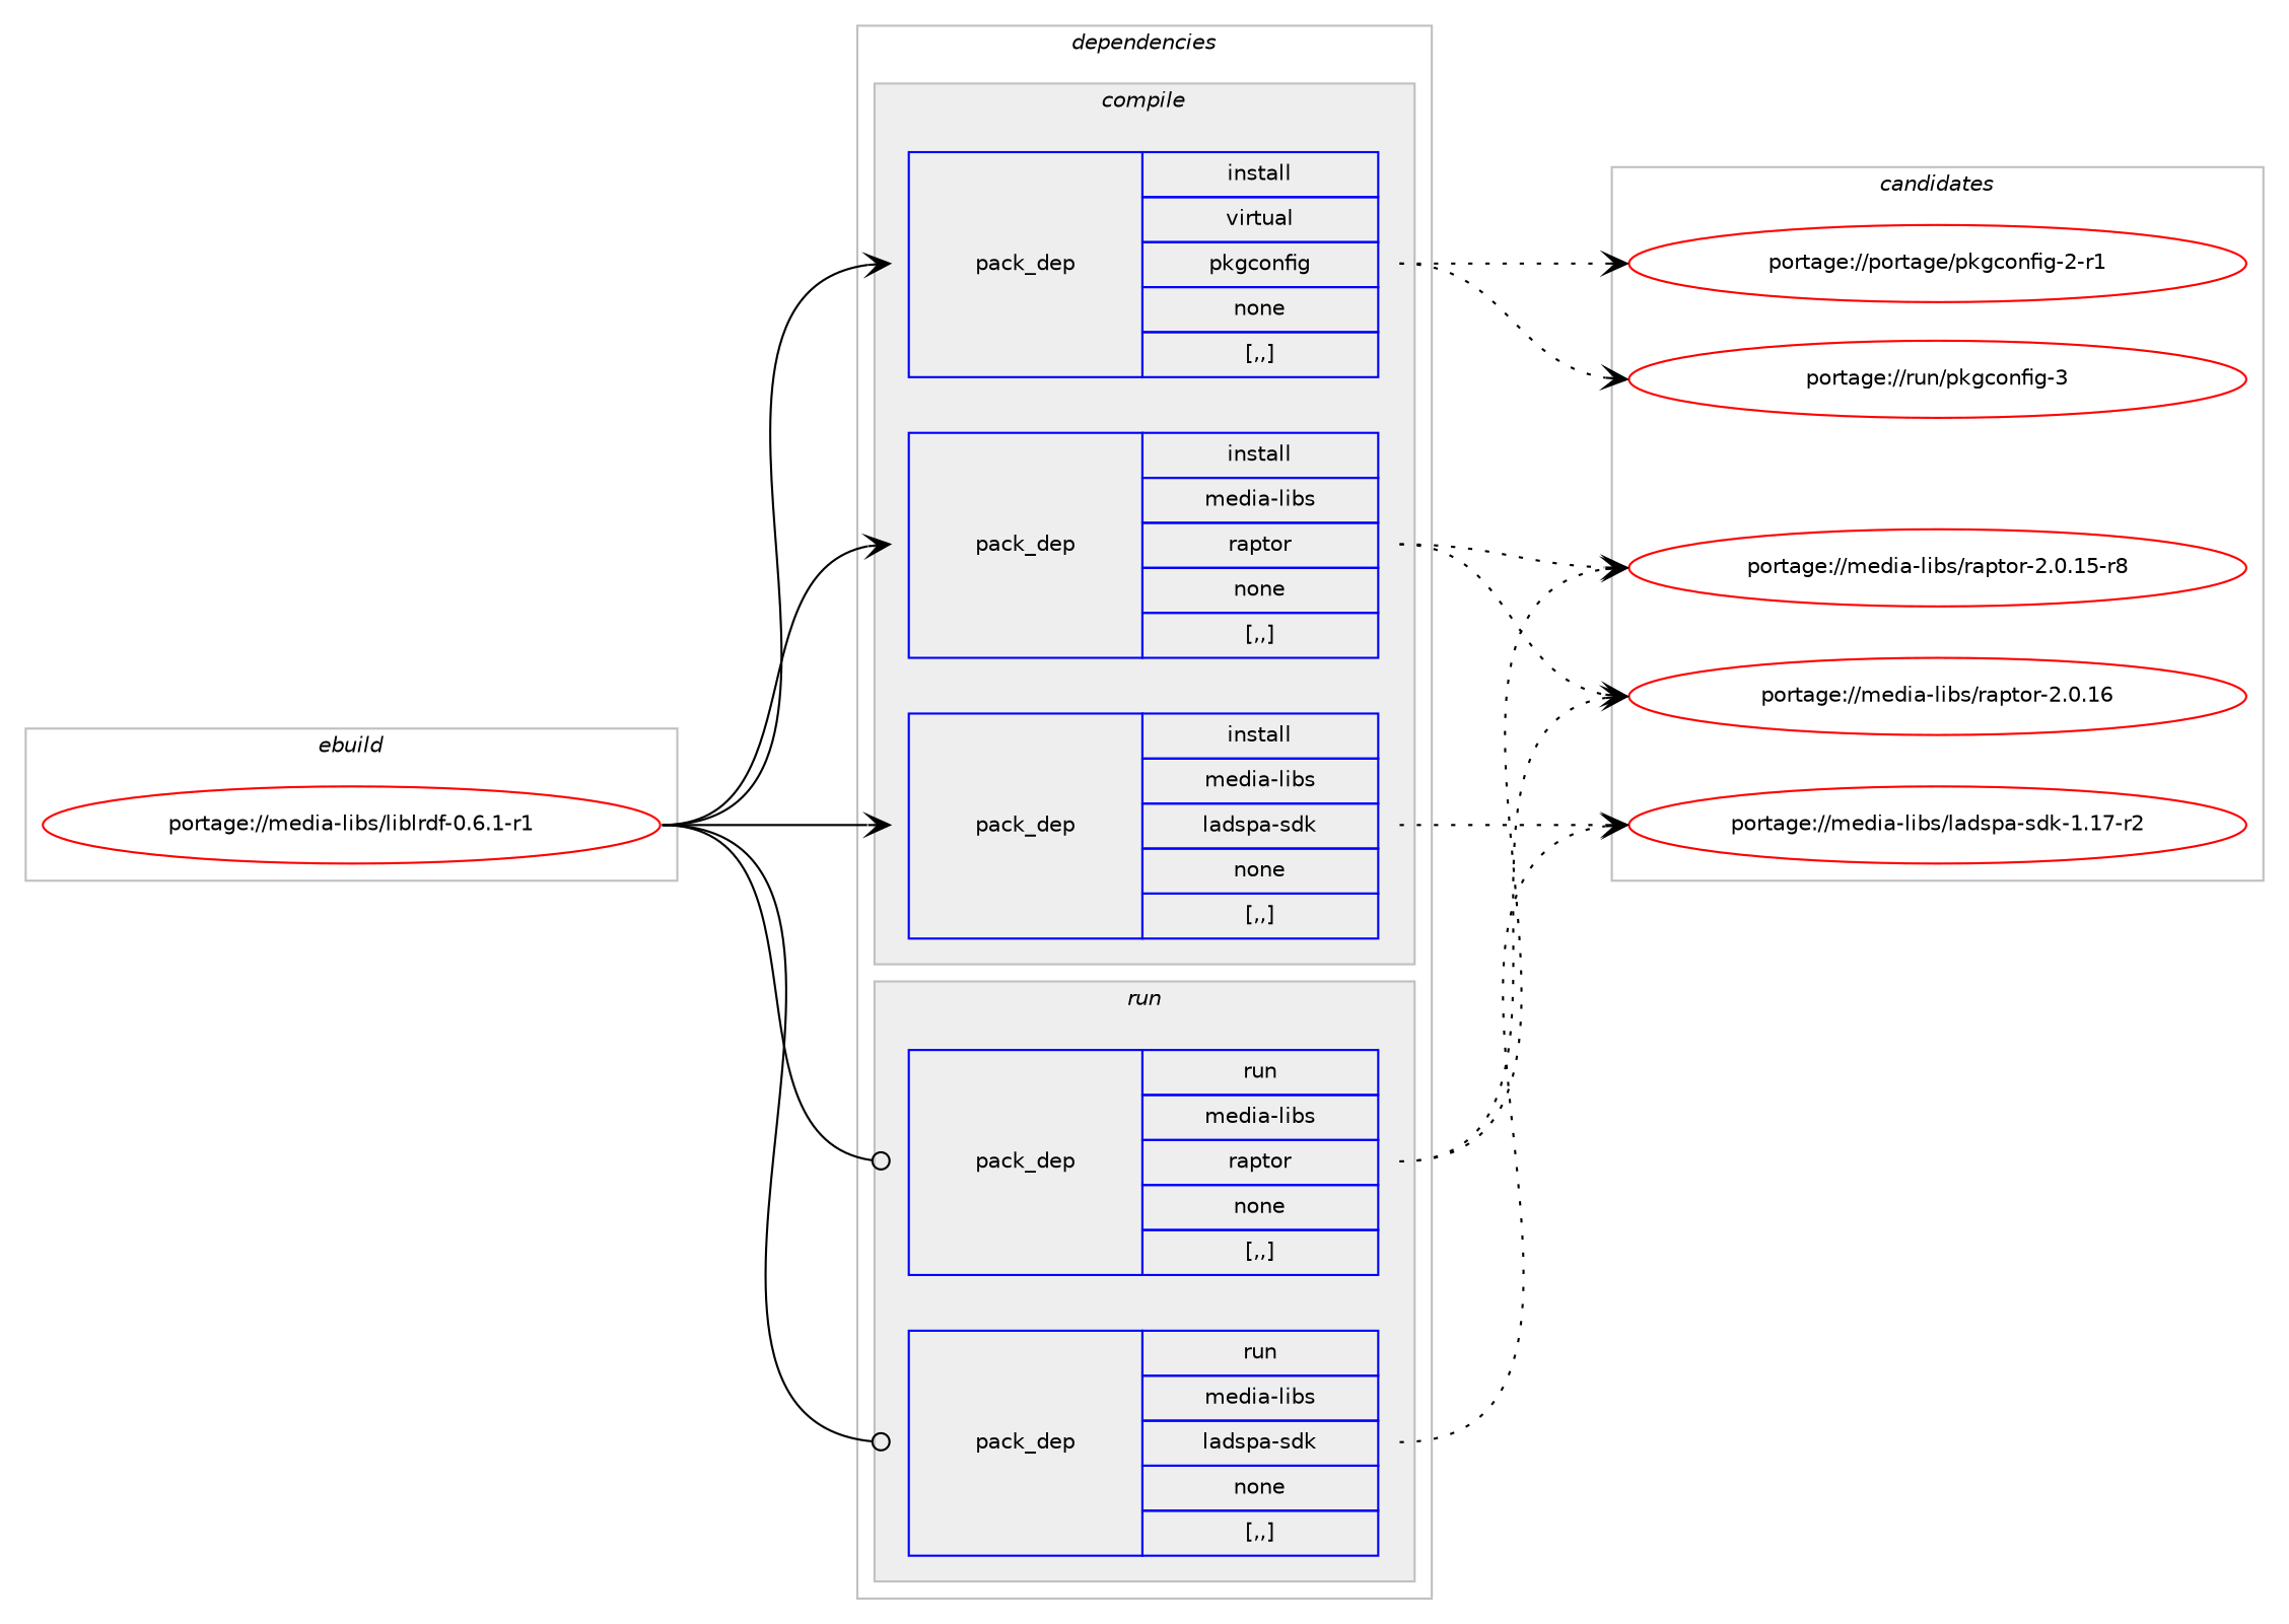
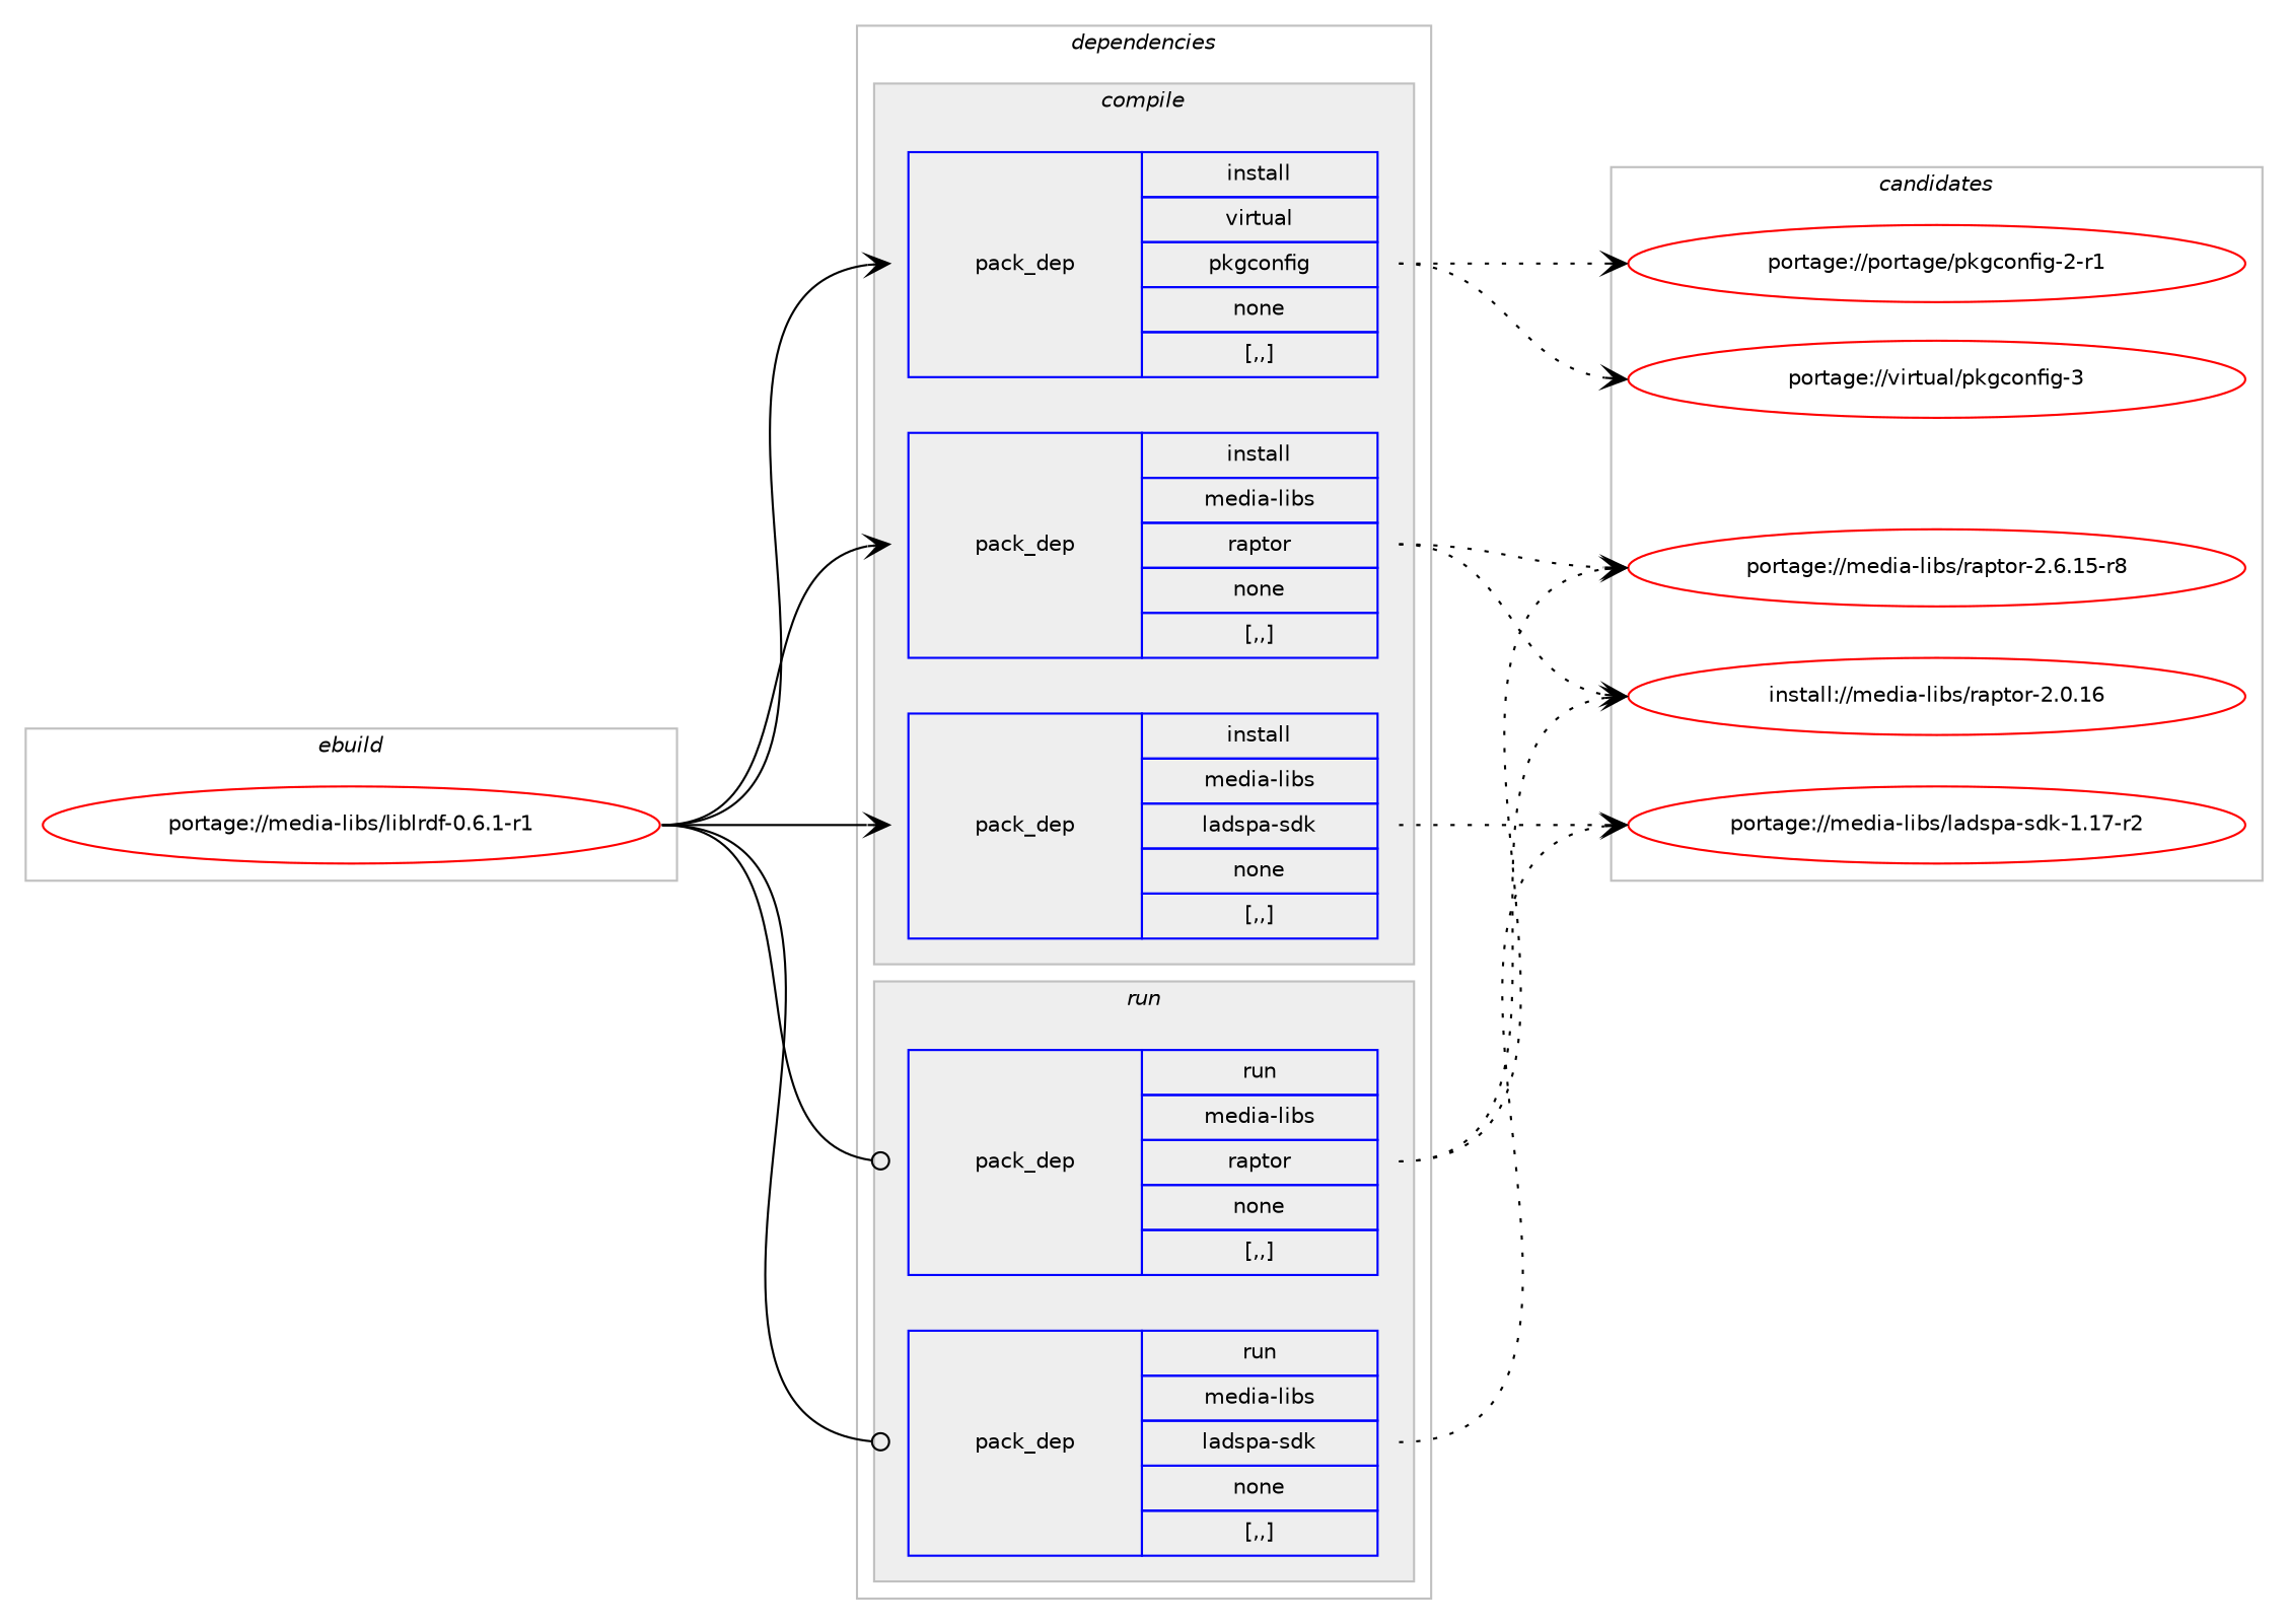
  digraph {
    compound=true
    concentrate=true
    fontname=Helvetica
    fontsize=10
    newrank=true
    rankdir=LR
    ranksep=1.5
    node [color=red fontname=Helvetica fontsize=10]
    edge [arrowhead=vee headport=w style=dotted tailport=e weight=100]
    n1 [label="portage://media-libs/liblrdf-0.6.1-r1" width=4]
    n2 [color=blue label=<<TABLE BORDER="0" CELLBORDER="1" CELLSPACING="0" CELLPADDING="4" WIDTH="220"><TR><TD ROWSPAN="6" CELLPADDING="30">pack_dep</TD></TR><TR><TD WIDTH="110">install</TD></TR><TR><TD>media-libs</TD></TR><TR><TD>ladspa-sdk</TD></TR><TR><TD>none</TD></TR><TR><TD>[,,]</TD></TR></TABLE>> shape=none]
    n3 [color=blue label=<<TABLE BORDER="0" CELLBORDER="1" CELLSPACING="0" CELLPADDING="4" WIDTH="220"><TR><TD ROWSPAN="6" CELLPADDING="30">pack_dep</TD></TR><TR><TD WIDTH="110">install</TD></TR><TR><TD>media-libs</TD></TR><TR><TD>raptor</TD></TR><TR><TD>none</TD></TR><TR><TD>[,,]</TD></TR></TABLE>> shape=none]
    n4 [color=blue label=<<TABLE BORDER="0" CELLBORDER="1" CELLSPACING="0" CELLPADDING="4" WIDTH="220"><TR><TD ROWSPAN="6" CELLPADDING="30">pack_dep</TD></TR><TR><TD WIDTH="110">install</TD></TR><TR><TD>virtual</TD></TR><TR><TD>pkgconfig</TD></TR><TR><TD>none</TD></TR><TR><TD>[,,]</TD></TR></TABLE>> shape=none]
    n5 [color=blue label=<<TABLE BORDER="0" CELLBORDER="1" CELLSPACING="0" CELLPADDING="4" WIDTH="220"><TR><TD ROWSPAN="6" CELLPADDING="30">pack_dep</TD></TR><TR><TD WIDTH="110">run</TD></TR><TR><TD>media-libs</TD></TR><TR><TD>ladspa-sdk</TD></TR><TR><TD>none</TD></TR><TR><TD>[,,]</TD></TR></TABLE>> shape=none]
    n6 [color=blue label=<<TABLE BORDER="0" CELLBORDER="1" CELLSPACING="0" CELLPADDING="4" WIDTH="220"><TR><TD ROWSPAN="6" CELLPADDING="30">pack_dep</TD></TR><TR><TD WIDTH="110">run</TD></TR><TR><TD>media-libs</TD></TR><TR><TD>raptor</TD></TR><TR><TD>none</TD></TR><TR><TD>[,,]</TD></TR></TABLE>> shape=none]
    n7 [label="portage://media-libs/ladspa-sdk-1.17-r2" width=4]
-   n8 [label="portage://media-libs/raptor-2.0.16" width=4]
-   n9 [label="portage://media-libs/raptor-2.0.15-r8" width=4]
-   n10 [label="portage://run/pkgconfig-3" width=4]
+   n8 [label="install://media-libs/raptor-2.0.16" width=4]
+   n9 [label="portage://media-libs/raptor-2.6.15-r8" width=4]
+   n10 [label="portage://virtual/pkgconfig-3" width=4]
    n11 [label="portage://portage/pkgconfig-2-r1" width=4]
    subgraph cluster_1 {
      color=gray
      label=<<i>ebuild</i>>
      n1
    }
    subgraph cluster_2 {
      color=gray
      label=<<i>dependencies</i>>
      subgraph cluster_3 {
        color=gray
        fillcolor="#eeeeee"
        label=<<i>compile</i>>
        style=filled
        subgraph sub_4 {
          color=gray
          fillcolor="#eeeeee"
          label=<<i>compile</i>>
          style=filled
          n2
        }
        subgraph sub_5 {
          color=gray
          fillcolor="#eeeeee"
          label=<<i>compile</i>>
          style=filled
          n3
        }
        subgraph sub_6 {
          color=gray
          fillcolor="#eeeeee"
          label=<<i>compile</i>>
          style=filled
          n4
        }
      }
      subgraph cluster_7 {
        color=gray
        fillcolor="#eeeeee"
        label=<<i>compile and run</i>>
        style=filled
      }
      subgraph cluster_8 {
        color=gray
        fillcolor="#eeeeee"
        label=<<i>run</i>>
        style=filled
        subgraph sub_9 {
          color=gray
          fillcolor="#eeeeee"
          label=<<i>run</i>>
          style=filled
          n5
        }
        subgraph sub_10 {
          color=gray
          fillcolor="#eeeeee"
          label=<<i>run</i>>
          style=filled
          n6
        }
      }
    }
    subgraph cluster_11 {
      color=gray
      label=<<i>candidates</i>>
      rank=same
      subgraph sub_12 {
        color=black
        label=<<i>candidates</i>>
        nodesep=1
        rank=same
        n7
      }
      subgraph sub_13 {
        color=black
        label=<<i>candidates</i>>
        nodesep=1
        rank=same
        n8
        n9
      }
      subgraph sub_14 {
        color=black
        label=<<i>candidates</i>>
        nodesep=1
        rank=same
        n10
        n11
      }
      subgraph sub_15 {
        color=black
        label=<<i>candidates</i>>
        nodesep=1
        rank=same
        n7
      }
      subgraph sub_16 {
        color=black
        label=<<i>candidates</i>>
        nodesep=1
        rank=same
        n8
        n9
      }
    }
    n1 -> n2 [style=solid weight=20]
    n1 -> n3 [style=solid weight=20]
    n1 -> n4 [style=solid weight=20]
    n1 -> n5 [arrowhead=odot style=solid weight=20]
    n1 -> n6 [arrowhead=odot style=solid weight=20]
    n2 -> n7
    n3 -> n8
    n3 -> n9
    n4 -> n10
    n4 -> n11
    n5 -> n7
    n6 -> n8
    n6 -> n9
  }
